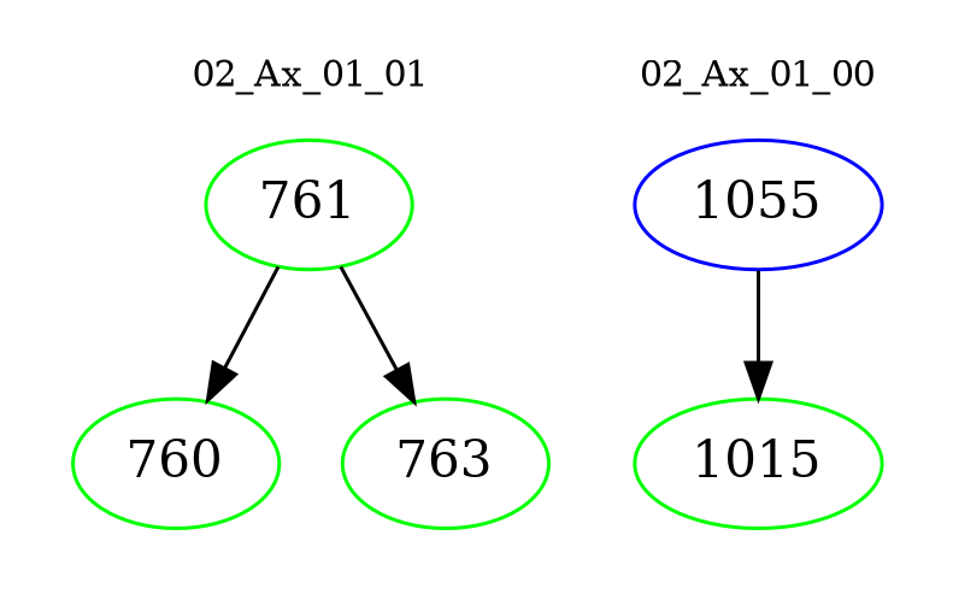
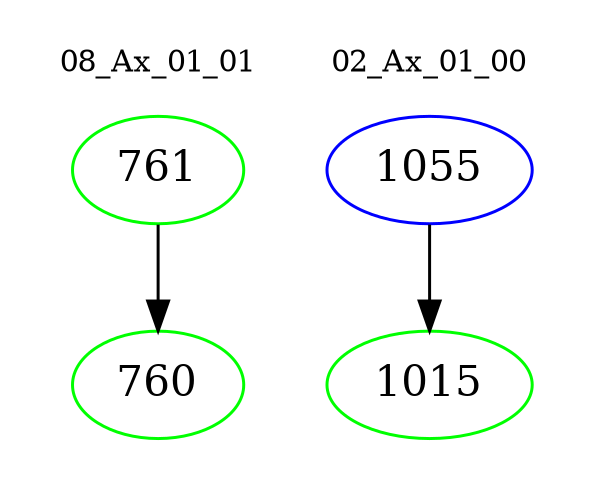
  digraph {
    node [color=green]
    edge [color=black]
    n1 [label=761]
    n2 [label=760]
-   n3 [label=763]
    n4 [color=blue label=1055]
    n5 [label=1015]
    subgraph cluster_1 {
      color=white
      fontsize=10
-     label="02_Ax_01_01"
+     label="08_Ax_01_01"
      n1
      n2
-     n3
    }
    subgraph cluster_2 {
      color=white
      fontsize=10
      label="02_Ax_01_00"
      n4
      n5
    }
    n1 -> n2
-   n1 -> n3
    n4 -> n5
  }
